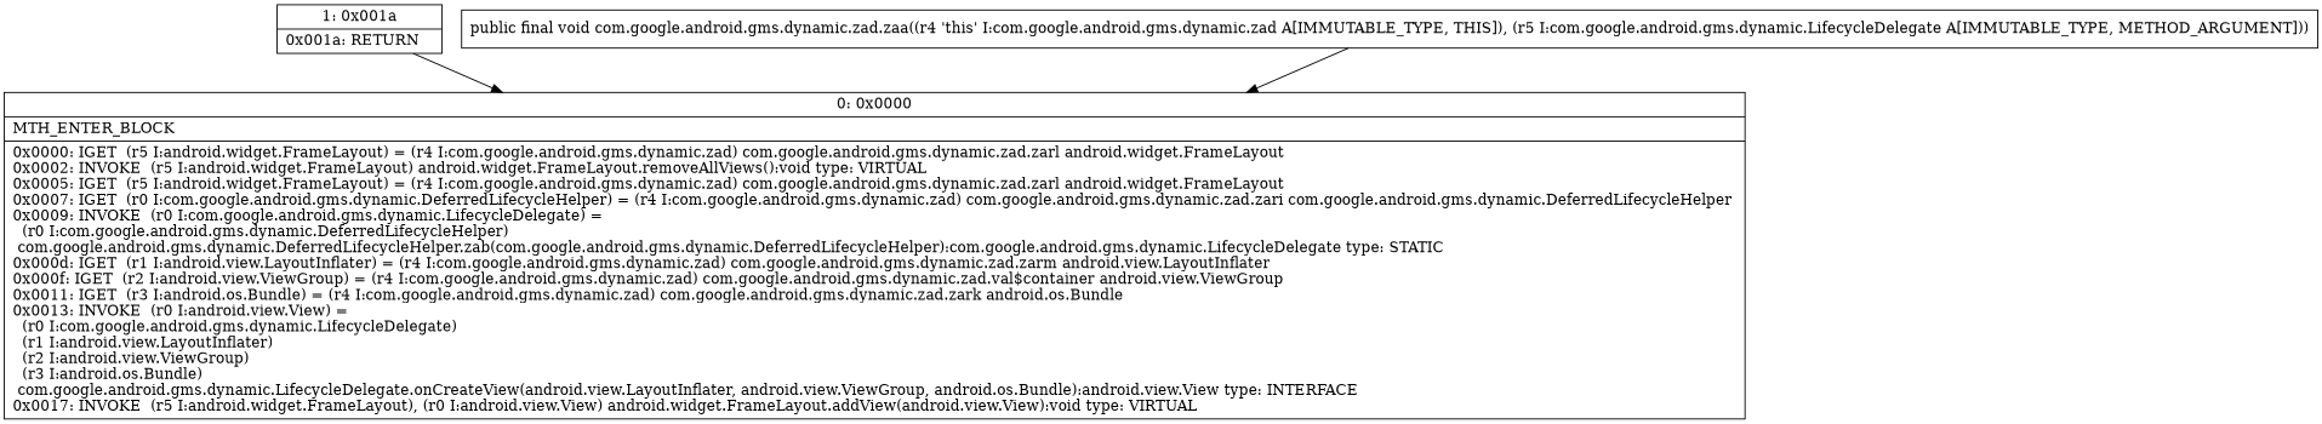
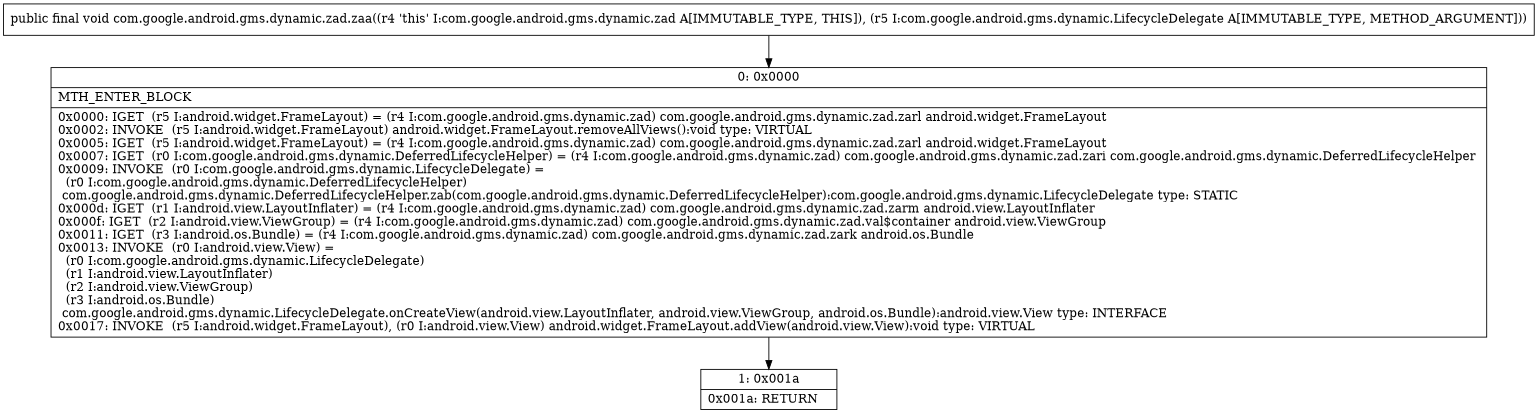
  digraph {
    node [shape=record]
    n1 [label="{0\:\ 0x0000|MTH_ENTER_BLOCK\l|0x0000: IGET  (r5 I:android.widget.FrameLayout) = (r4 I:com.google.android.gms.dynamic.zad) com.google.android.gms.dynamic.zad.zarl android.widget.FrameLayout \l0x0002: INVOKE  (r5 I:android.widget.FrameLayout) android.widget.FrameLayout.removeAllViews():void type: VIRTUAL \l0x0005: IGET  (r5 I:android.widget.FrameLayout) = (r4 I:com.google.android.gms.dynamic.zad) com.google.android.gms.dynamic.zad.zarl android.widget.FrameLayout \l0x0007: IGET  (r0 I:com.google.android.gms.dynamic.DeferredLifecycleHelper) = (r4 I:com.google.android.gms.dynamic.zad) com.google.android.gms.dynamic.zad.zari com.google.android.gms.dynamic.DeferredLifecycleHelper \l0x0009: INVOKE  (r0 I:com.google.android.gms.dynamic.LifecycleDelegate) = \l  (r0 I:com.google.android.gms.dynamic.DeferredLifecycleHelper)\l com.google.android.gms.dynamic.DeferredLifecycleHelper.zab(com.google.android.gms.dynamic.DeferredLifecycleHelper):com.google.android.gms.dynamic.LifecycleDelegate type: STATIC \l0x000d: IGET  (r1 I:android.view.LayoutInflater) = (r4 I:com.google.android.gms.dynamic.zad) com.google.android.gms.dynamic.zad.zarm android.view.LayoutInflater \l0x000f: IGET  (r2 I:android.view.ViewGroup) = (r4 I:com.google.android.gms.dynamic.zad) com.google.android.gms.dynamic.zad.val$container android.view.ViewGroup \l0x0011: IGET  (r3 I:android.os.Bundle) = (r4 I:com.google.android.gms.dynamic.zad) com.google.android.gms.dynamic.zad.zark android.os.Bundle \l0x0013: INVOKE  (r0 I:android.view.View) = \l  (r0 I:com.google.android.gms.dynamic.LifecycleDelegate)\l  (r1 I:android.view.LayoutInflater)\l  (r2 I:android.view.ViewGroup)\l  (r3 I:android.os.Bundle)\l com.google.android.gms.dynamic.LifecycleDelegate.onCreateView(android.view.LayoutInflater, android.view.ViewGroup, android.os.Bundle):android.view.View type: INTERFACE \l0x0017: INVOKE  (r5 I:android.widget.FrameLayout), (r0 I:android.view.View) android.widget.FrameLayout.addView(android.view.View):void type: VIRTUAL \l}"]
    n2 [label="{1\:\ 0x001a|0x001a: RETURN   \l}"]
    n3 [label="{public final void com.google.android.gms.dynamic.zad.zaa((r4 'this' I:com.google.android.gms.dynamic.zad A[IMMUTABLE_TYPE, THIS]), (r5 I:com.google.android.gms.dynamic.LifecycleDelegate A[IMMUTABLE_TYPE, METHOD_ARGUMENT])) }"]
-   n2 -> n1
+   n1 -> n2
    n3 -> n1
  }
